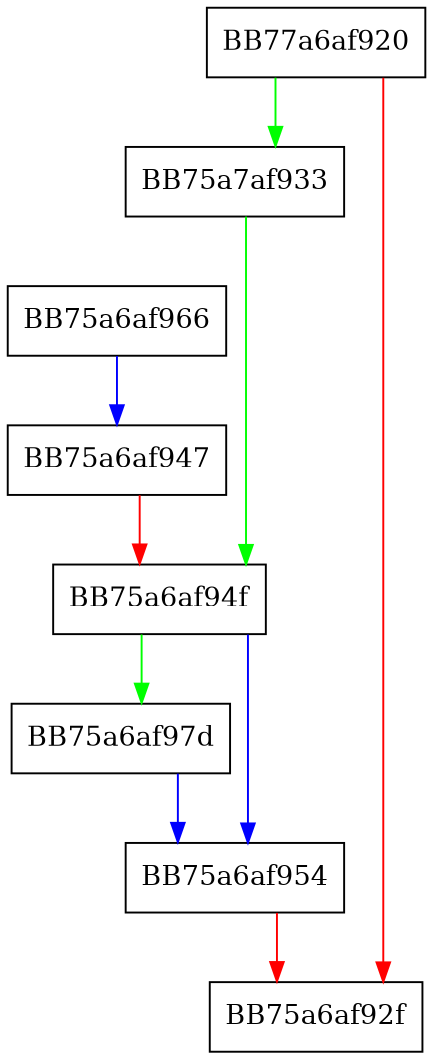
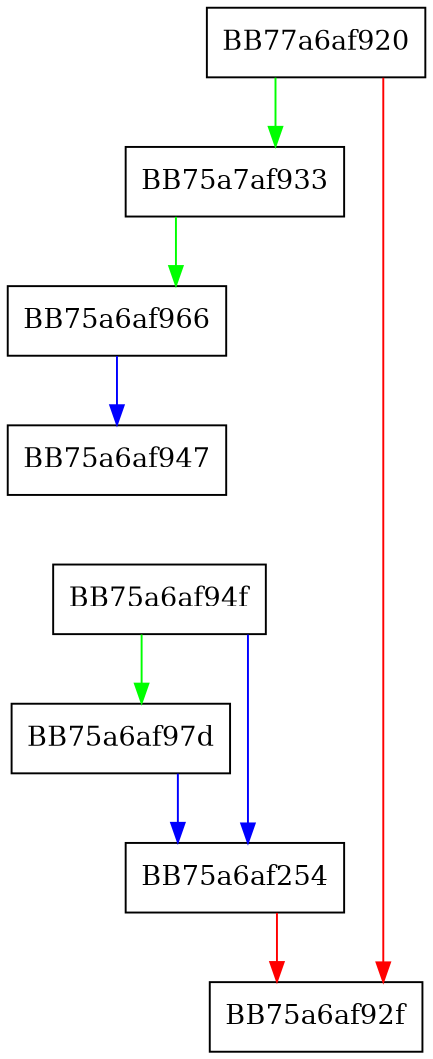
  digraph {
    splines=ortho
    node [shape=box]
    edge [color=green]
    n1 [label=BB77a6af920]
    n2 [label=BB75a7af933]
    BB75a6af92f
    BB75a6af966
    BB75a6af947
    BB75a6af94f
    BB75a6af97d
-   BB75a6af954
+   BB75a6af954 [label=BB75a6af254]
    n1 -> n2
    n1 -> BB75a6af92f [color=red]
-   n2 -> BB75a6af94f
+   n2 -> BB75a6af966
    BB75a6af966 -> BB75a6af947 [color=blue]
-   BB75a6af947 -> BB75a6af94f [color=red]
    BB75a6af94f -> BB75a6af97d
    BB75a6af94f -> BB75a6af954 [color=blue]
    BB75a6af97d -> BB75a6af954 [color=blue]
    BB75a6af954 -> BB75a6af92f [color=red]
  }
